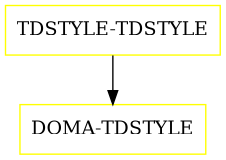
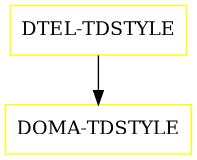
  digraph {
    node [color=yellow shape=box]
-   "DTEL-TDSTYLE" [label="TDSTYLE-TDSTYLE"]
+   "DTEL-TDSTYLE"
    "DOMA-TDSTYLE"
    "DTEL-TDSTYLE" -> "DOMA-TDSTYLE"
  }
